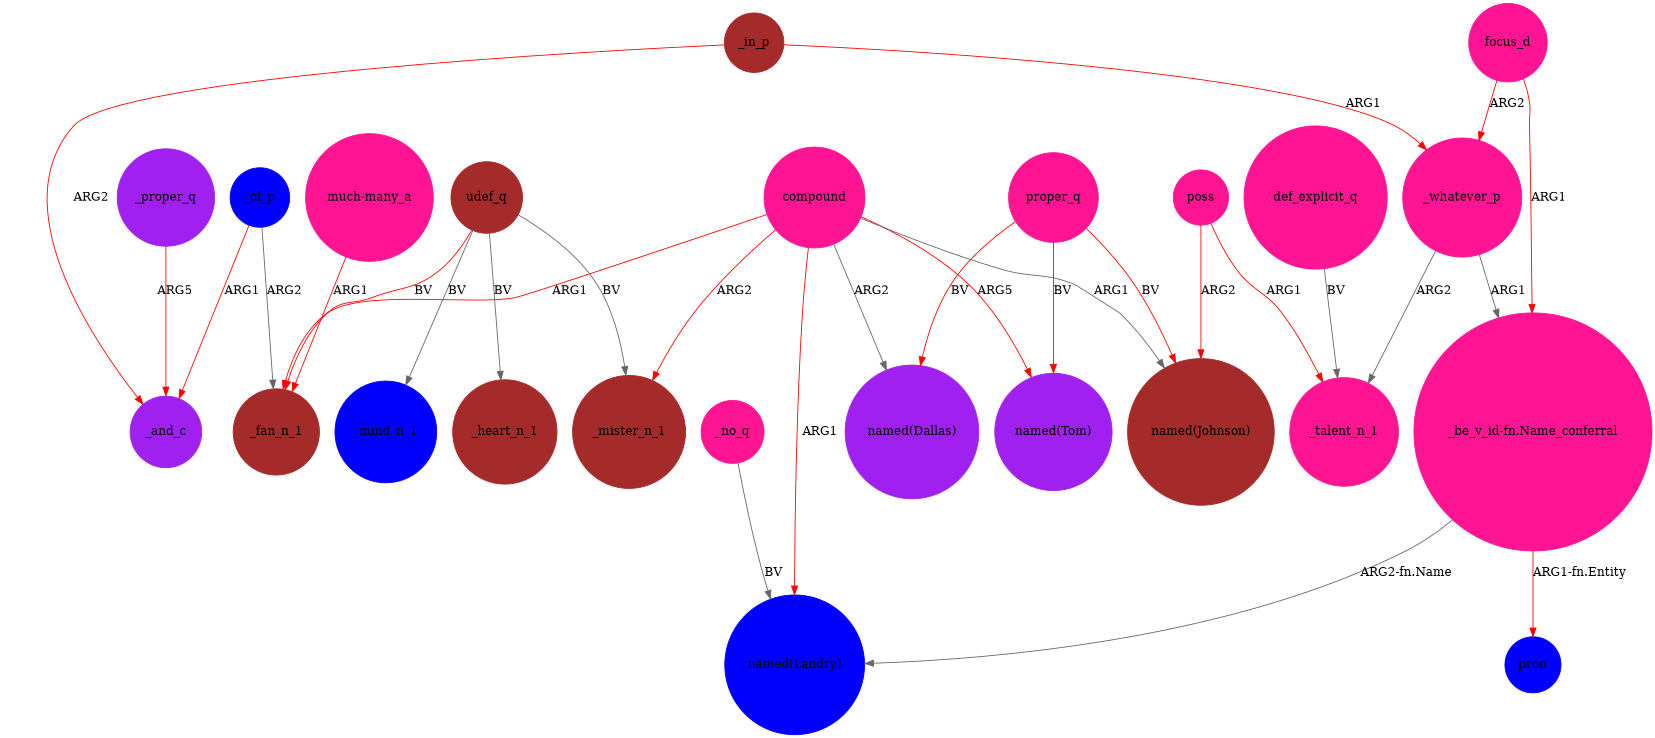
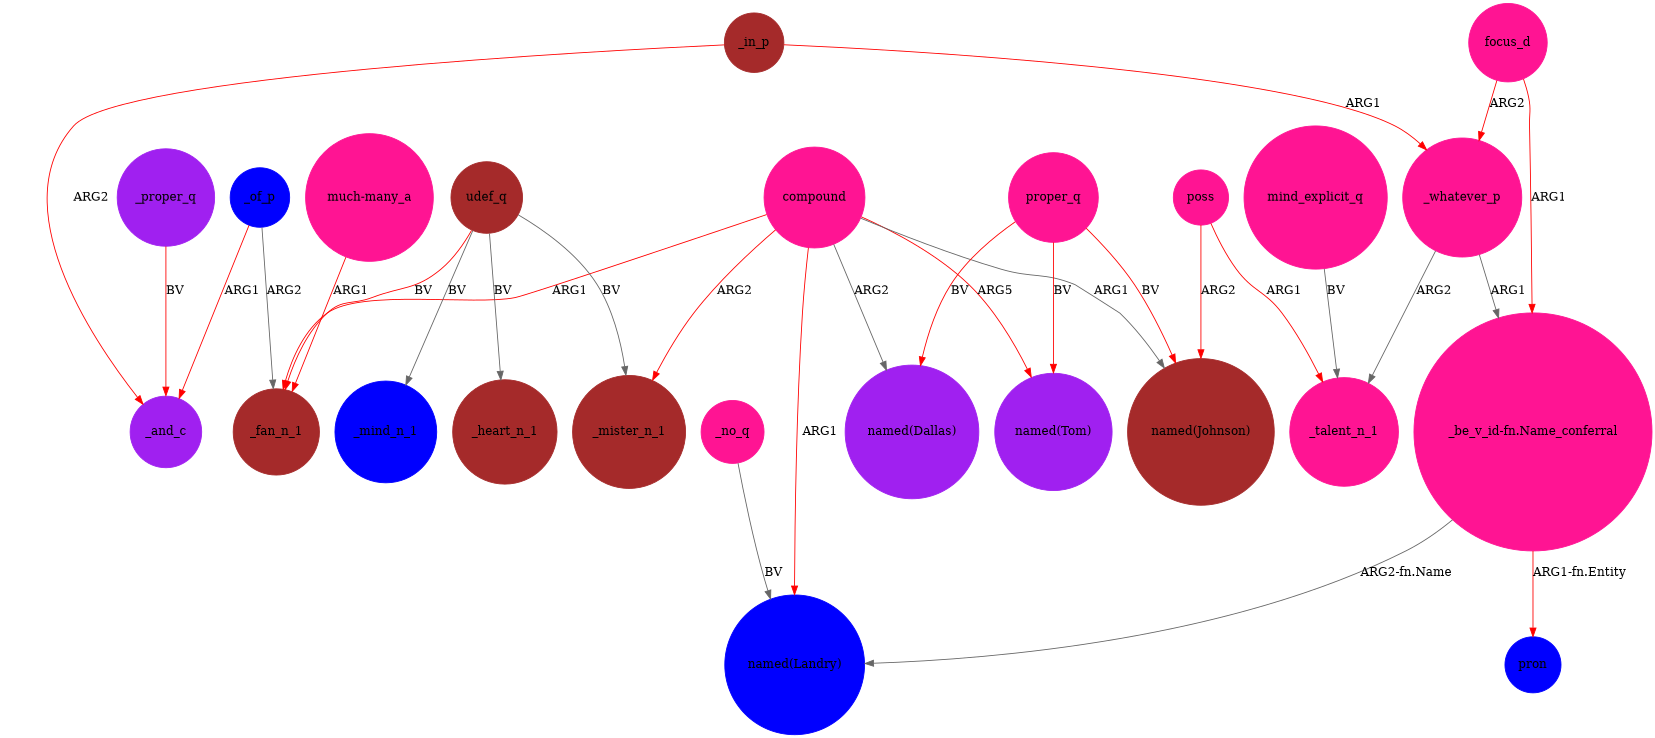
  digraph {
    node [color=deeppink shape=circle style=filled]
    edge [color=red]
    _in_p [color=brown]
    _and_c [color=purple]
    _whatever_p
    _talent_n_1
    "_be_v_id-fn.Name_conferral"
    _mister_n_1 [color=brown]
    compound
    "named(Tom)" [color=purple]
    "named(Landry)" [color=blue]
    "named(Johnson)" [color=brown]
    _fan_n_1 [color=brown]
    "named(Dallas)" [color=purple]
    poss
    proper_q
    n15 [color=purple label=_proper_q]
    _no_q
    pron [color=blue]
    udef_q [color=brown]
    _mind_n_1 [color=blue]
    _heart_n_1 [color=brown]
    _of_p [color=blue]
    "much-many_a"
    focus_d
-   def_explicit_q
+   def_explicit_q [label=mind_explicit_q]
    _in_p -> _and_c [label=ARG2]
    _in_p -> _whatever_p [label=ARG1]
    _whatever_p -> _talent_n_1 [color=gray40 label=ARG2]
    _whatever_p -> "_be_v_id-fn.Name_conferral" [color=gray40 label=ARG1]
    "_be_v_id-fn.Name_conferral" -> "named(Landry)" [color=gray40 label="ARG2-fn.Name"]
    "_be_v_id-fn.Name_conferral" -> pron [label="ARG1-fn.Entity"]
    compound -> _mister_n_1 [label=ARG2]
    compound -> "named(Tom)" [label=ARG5]
    compound -> "named(Landry)" [label=ARG1]
    compound -> "named(Johnson)" [color=gray40 label=ARG1]
    compound -> _fan_n_1 [label=ARG1]
    compound -> "named(Dallas)" [color=gray40 label=ARG2]
    poss -> _talent_n_1 [label=ARG1]
    poss -> "named(Johnson)" [label=ARG2]
    proper_q -> "named(Tom)" [label=BV]
    proper_q -> "named(Johnson)" [label=BV]
    proper_q -> "named(Dallas)" [label=BV]
-   n15 -> _and_c [label=ARG5]
+   n15 -> _and_c [label=BV]
    _no_q -> "named(Landry)" [color=gray40 label=BV]
    udef_q -> _mister_n_1 [color=gray40 label=BV]
    udef_q -> _fan_n_1 [label=BV]
    udef_q -> _mind_n_1 [color=gray40 label=BV]
    udef_q -> _heart_n_1 [color=gray40 label=BV]
    _of_p -> _and_c [label=ARG1]
    _of_p -> _fan_n_1 [color=gray40 label=ARG2]
    "much-many_a" -> _fan_n_1 [label=ARG1]
    focus_d -> _whatever_p [label=ARG2]
    focus_d -> "_be_v_id-fn.Name_conferral" [label=ARG1]
    def_explicit_q -> _talent_n_1 [color=gray40 label=BV]
  }
